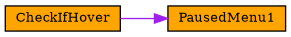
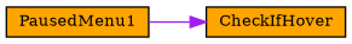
  digraph {
    rankdir=LR
    fontname="DejaVu Serif"
    node [color=black fillcolor=orange fontname="DejaVu Serif" fontsize=10 shape=record style=filled]
    n1 [fontcolor=black height=0.2 label=PausedMenu1 width=0.4]
    n2 [height=0.2 label=CheckIfHover width=0.4]
-   n2 -> n1 [color=purple fontname="DejaVu Serif" fontsize=10 labelfontname=Helvetica labelfontsize=10 style=solid]
+   n1 -> n2 [color=purple fontname="DejaVu Serif" fontsize=10 labelfontname=Helvetica labelfontsize=10 style=solid]
  }
